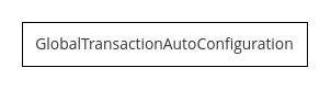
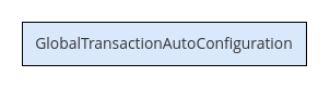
  <mxCell id="0" />
  <mxCell id="1" parent="0" />
- <mxCell id="2" value="&lt;div&gt;&lt;span style=&quot;font-size: 10.411pt ; font-family: &amp;#34;open sans&amp;#34; ; color: rgb(51 , 51 , 51)&quot;&gt;GlobalTransactionAutoConfiguration&lt;/span&gt;&lt;/div&gt;" style="rounded=0;whiteSpace=wrap;html=1;" vertex="1" parent="1"><mxGeometry x="20" y="20" width="260" height="40" as="geometry" /></mxCell>
+ <mxCell id="2" value="&lt;div&gt;&lt;span style=&quot;font-size: 10.411pt ; font-family: &amp;#34;open sans&amp;#34; ; color: rgb(51 , 51 , 51)&quot;&gt;GlobalTransactionAutoConfiguration&lt;/span&gt;&lt;/div&gt;" style="rounded=0;whiteSpace=wrap;html=1;fillColor=#dae8fc;" vertex="1" parent="1"><mxGeometry x="20" y="20" width="260" height="40" as="geometry" /></mxCell>
